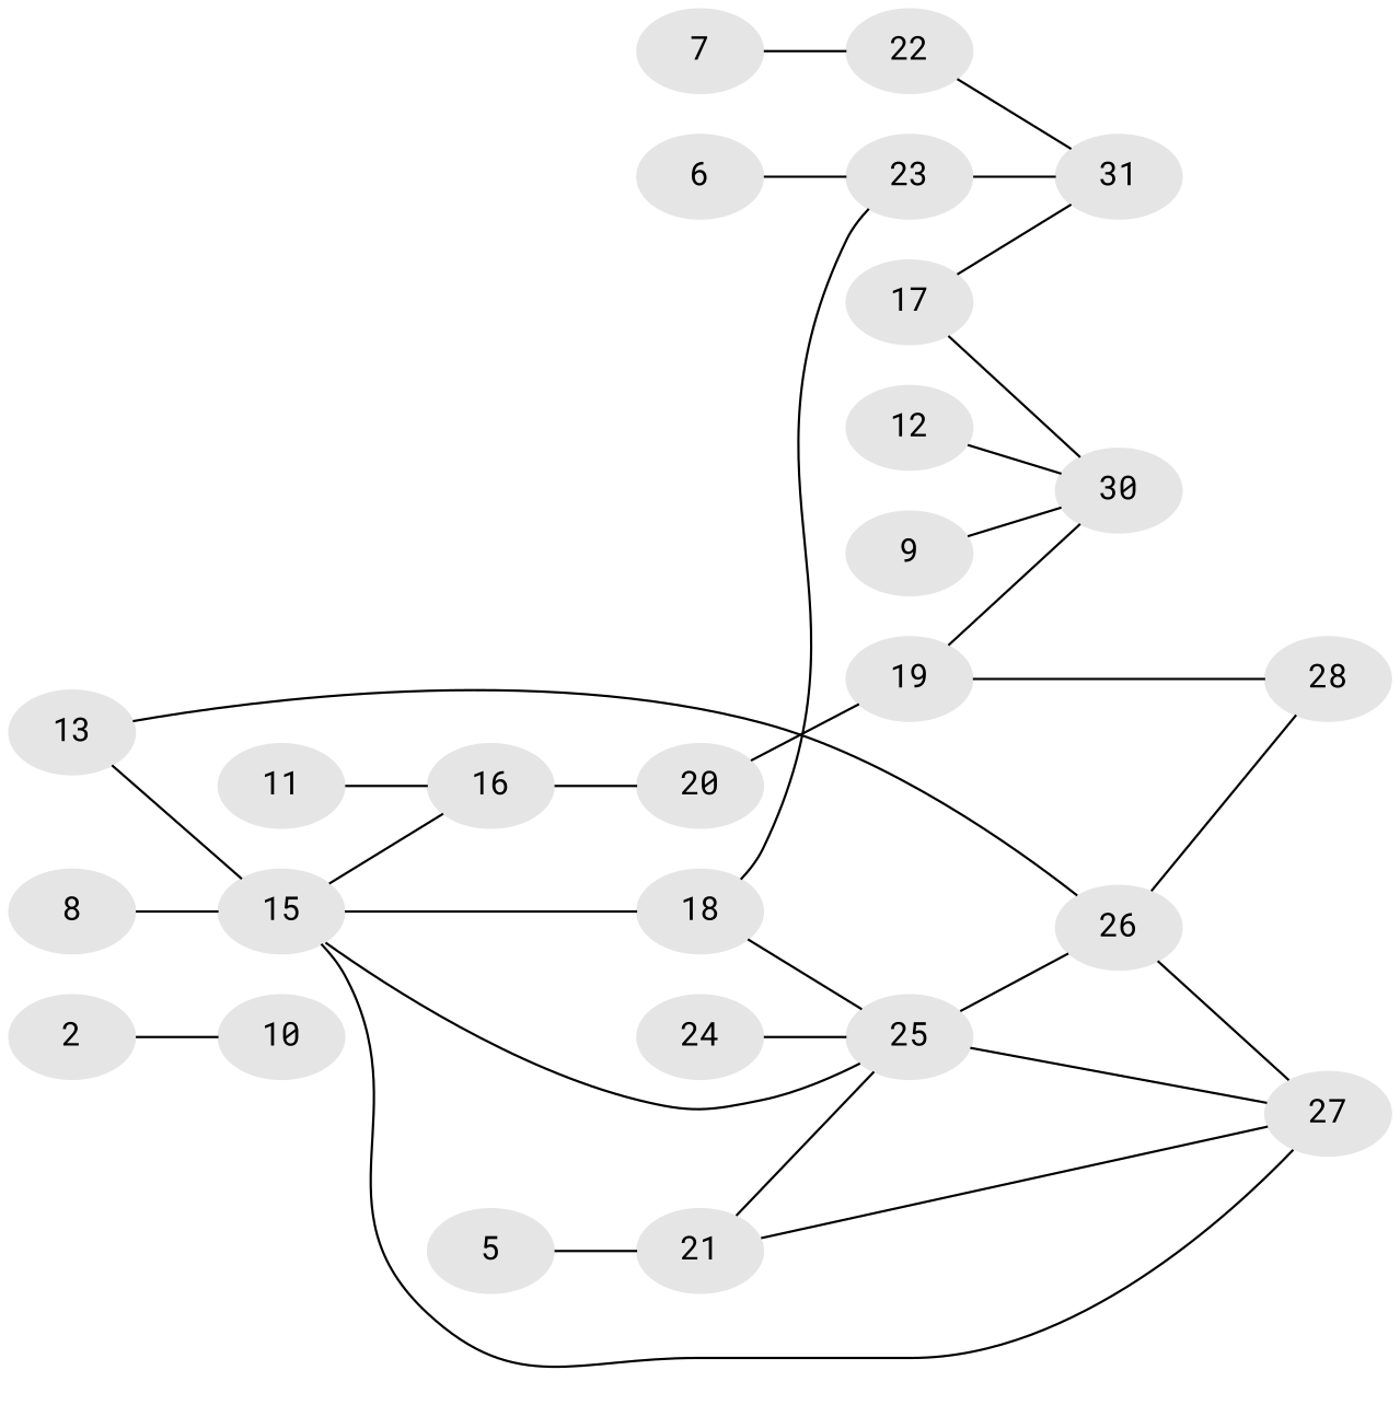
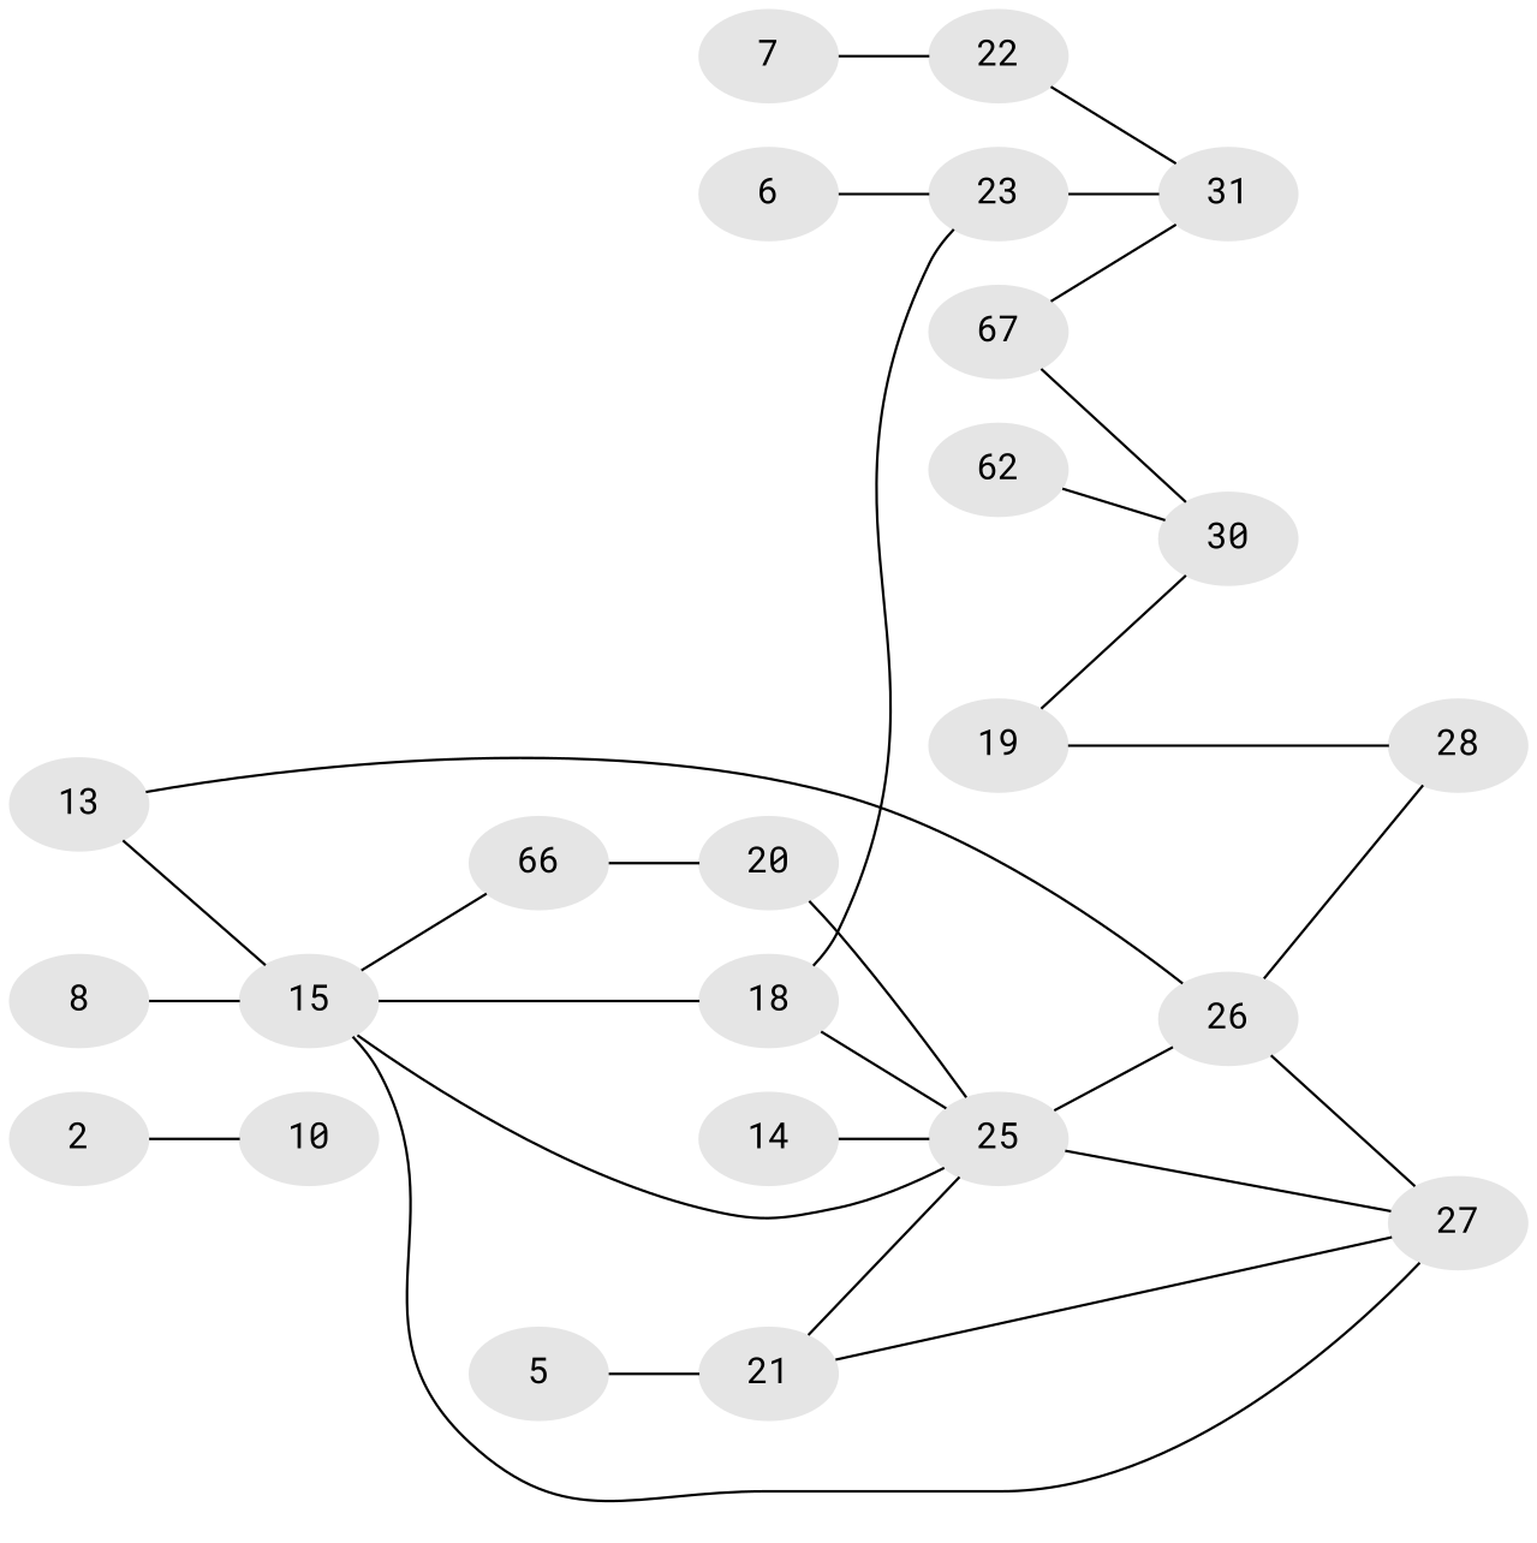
  graph {
    fontname="Roboto Mono"
    rankdir=LR
    node [color=gray90 fontname="Roboto Mono" style=filled]
    edge [fontname="Roboto Mono" weight=1.0]
    2
    10
    7
    22
    5
    21
-   16
+   16 [label=66]
    20
    25
    27
    6
    23
    31
    8
    15
    18
-   9
    30
-   11
-   12
+   12 [label=62]
    13
    26
    28
-   14 [label=24]
-   17
+   14
+   17 [label=67]
    19
    2 -- 10
    7 -- 22
    22 -- 31
    5 -- 21
    21 -- 25
    21 -- 27
    16 -- 20
-   20 -- 19
+   20 -- 25
    25 -- 27
    25 -- 26
    6 -- 23
    23 -- 31
    8 -- 15
    15 -- 16
    15 -- 25
    15 -- 27
    15 -- 18
    18 -- 25
    18 -- 23
-   9 -- 30
-   11 -- 16
    12 -- 30
    13 -- 15
    13 -- 26
    26 -- 27
    26 -- 28
    14 -- 25
    17 -- 31
    17 -- 30
    19 -- 30
    19 -- 28 [weight=2.0]
  }
